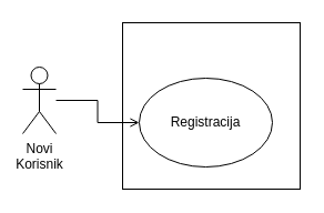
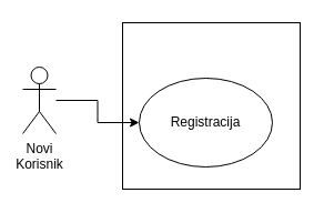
  <mxCell id="0" />
  <mxCell id="1" parent="0" />
  <mxCell id="2" value="" style="rounded=0;whiteSpace=wrap;html=1;" vertex="1" parent="1"><mxGeometry x="110" y="20" width="160" height="150" as="geometry" /></mxCell>
- <mxCell id="3" style="edgeStyle=orthogonalEdgeStyle;rounded=0;orthogonalLoop=1;jettySize=auto;html=1;endArrow=open;" edge="1" parent="1" source="4" target="5"><mxGeometry relative="1" as="geometry" /></mxCell>
+ <mxCell id="3" style="edgeStyle=orthogonalEdgeStyle;rounded=0;orthogonalLoop=1;jettySize=auto;html=1;" edge="1" parent="1" source="4" target="5"><mxGeometry relative="1" as="geometry" /></mxCell>
  <mxCell id="4" value="Novi&lt;div&gt;Korisnik&lt;/div&gt;" style="shape=umlActor;verticalLabelPosition=bottom;verticalAlign=top;html=1;outlineConnect=0;" vertex="1" parent="1"><mxGeometry x="20" y="60" width="30" height="60" as="geometry" /></mxCell>
  <mxCell id="5" value="Registracija" style="ellipse;whiteSpace=wrap;html=1;" vertex="1" parent="1"><mxGeometry x="125" y="70" width="120" height="80" as="geometry" /></mxCell>
